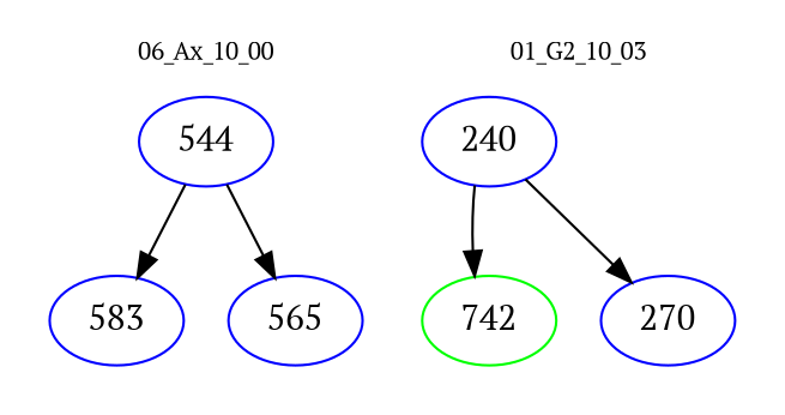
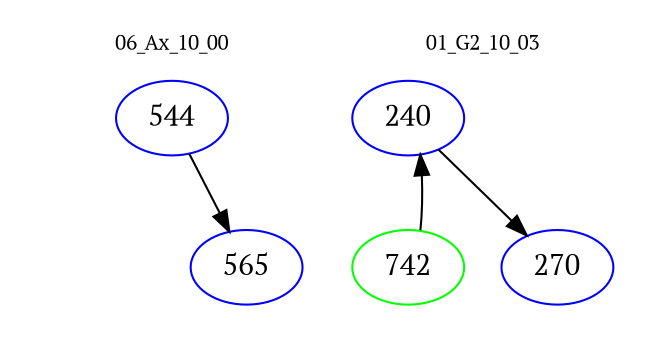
  digraph {
    fontname="PT Serif"
    node [color=blue fontname="PT Serif"]
    edge [color=black fontname="PT Serif"]
    n1 [label=544]
-   n2 [label=583]
    n3 [label=565]
    n4 [label=240]
    n5 [color=green label=742]
    n6 [label=270]
    subgraph cluster_1 {
      color=white
      fontsize=10
      label="06_Ax_10_00"
      n1
-     n2
      n3
    }
    subgraph cluster_2 {
      color=white
      fontsize=10
      label="01_G2_10_03"
      n4
      n5
      n6
    }
-   n1 -> n2
    n1 -> n3
-   n4 -> n5
+   n5 -> n4
    n4 -> n6
  }
